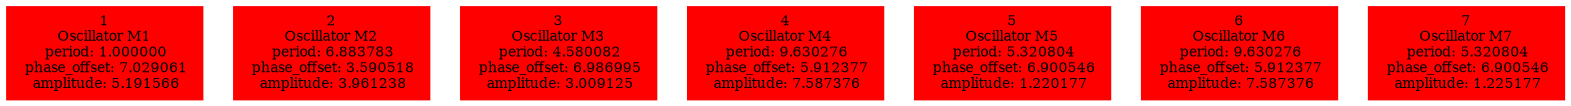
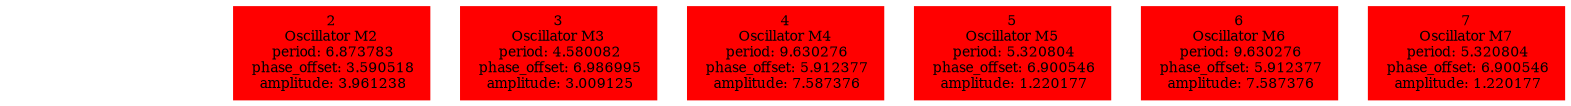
  digraph {
    forcelabels=true
    node [color=red fontsize=8 shape=box style=filled]
-   n1 [label=<1<BR />Oscillator M1<BR /> period: 1.000000<BR /> phase_offset: 7.029061<BR /> amplitude: 5.191566>]
-   n2 [label=<2<BR />Oscillator M2<BR /> period: 6.883783<BR /> phase_offset: 3.590518<BR /> amplitude: 3.961238>]
+   n2 [label=<2<BR />Oscillator M2<BR /> period: 6.873783<BR /> phase_offset: 3.590518<BR /> amplitude: 3.961238>]
    n3 [label=<3<BR />Oscillator M3<BR /> period: 4.580082<BR /> phase_offset: 6.986995<BR /> amplitude: 3.009125>]
    n4 [label=<4<BR />Oscillator M4<BR /> period: 9.630276<BR /> phase_offset: 5.912377<BR /> amplitude: 7.587376>]
    n5 [label=<5<BR />Oscillator M5<BR /> period: 5.320804<BR /> phase_offset: 6.900546<BR /> amplitude: 1.220177>]
    n6 [label=<6<BR />Oscillator M6<BR /> period: 9.630276<BR /> phase_offset: 5.912377<BR /> amplitude: 7.587376>]
-   n7 [label=<7<BR />Oscillator M7<BR /> period: 5.320804<BR /> phase_offset: 6.900546<BR /> amplitude: 1.225177>]
+   n7 [label=<7<BR />Oscillator M7<BR /> period: 5.320804<BR /> phase_offset: 6.900546<BR /> amplitude: 1.220177>]
  }
